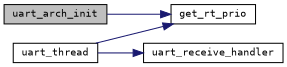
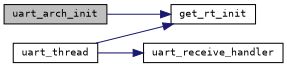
  digraph {
    fontname="DejaVu Sans Mono"
    rankdir=LR
    node [color=black fillcolor=white fontname="DejaVu Sans Mono" fontsize=10 shape=record style=filled]
    edge [color=midnightblue fontname="DejaVu Sans Mono" fontsize=10 labelfontname=FreeSans labelfontsize=10 style=solid]
    n1 [fillcolor=grey75 fontcolor=black height=0.2 label=uart_arch_init width=0.4]
-   n2 [height=0.2 label=get_rt_prio width=0.4]
+   n2 [height=0.2 label=get_rt_init width=0.4]
    n3 [height=0.2 label=uart_thread width=0.4]
    n4 [height=0.2 label=uart_receive_handler width=0.4]
    n1 -> n2
    n3 -> n2
    n3 -> n4
  }
